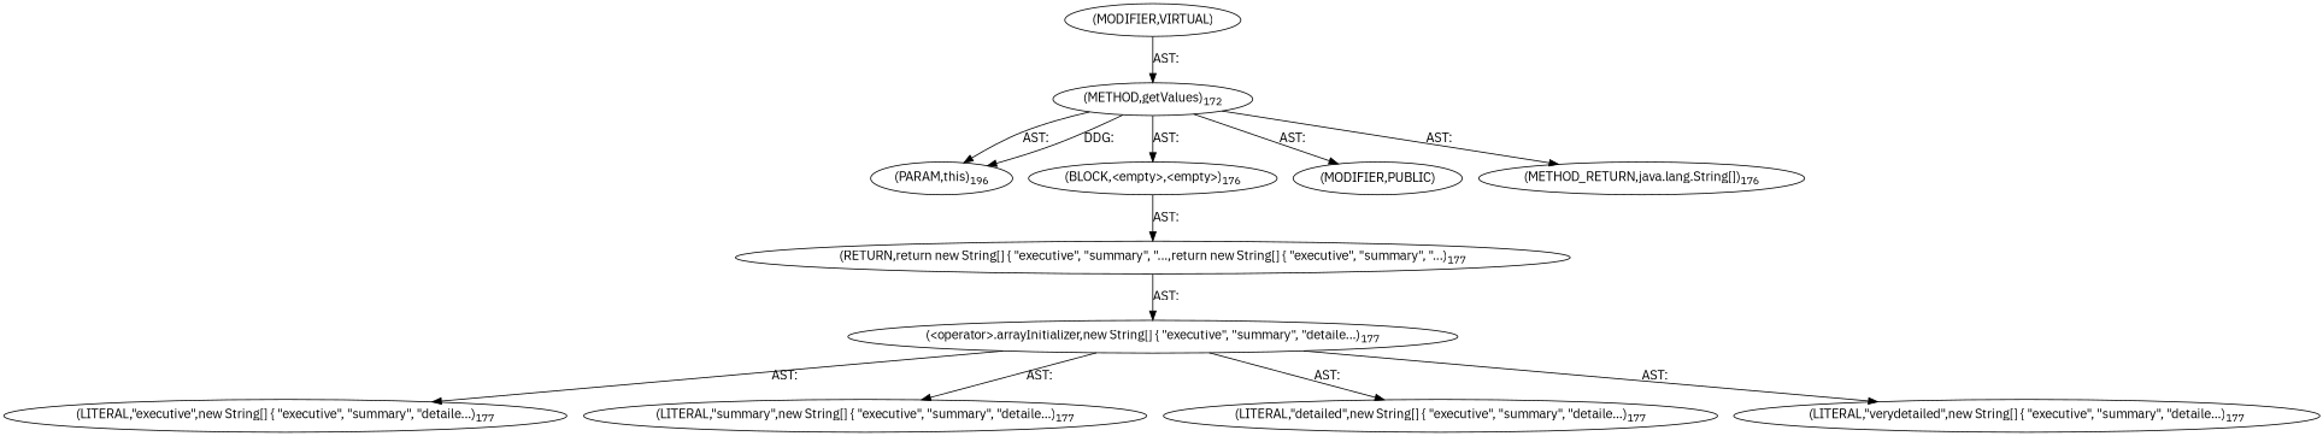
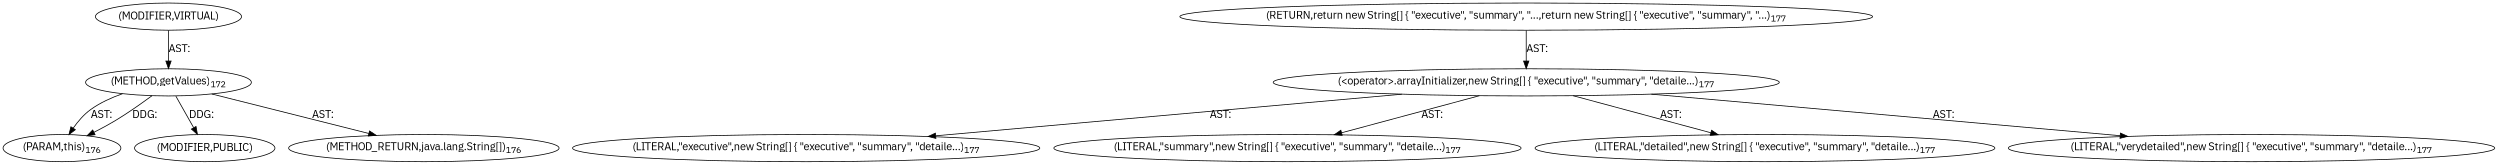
  digraph {
    fontname="IBM Plex Sans"
    node [fontname="IBM Plex Sans"]
    edge [fontname="IBM Plex Sans"]
    n1 [label=<(METHOD,getValues)<SUB>172</SUB>>]
-   n2 [label=<(PARAM,this)<SUB>196</SUB>>]
-   n3 [label=<(BLOCK,&lt;empty&gt;,&lt;empty&gt;)<SUB>176</SUB>>]
+   n2 [label=<(PARAM,this)<SUB>176</SUB>>]
    n4 [label=<(MODIFIER,PUBLIC)>]
    n5 [label=<(METHOD_RETURN,java.lang.String[])<SUB>176</SUB>>]
    n6 [label=<(RETURN,return new String[] { &quot;executive&quot;, &quot;summary&quot;, &quot;...,return new String[] { &quot;executive&quot;, &quot;summary&quot;, &quot;...)<SUB>177</SUB>>]
    n7 [label=<(MODIFIER,VIRTUAL)>]
    n8 [label=<(&lt;operator&gt;.arrayInitializer,new String[] { &quot;executive&quot;, &quot;summary&quot;, &quot;detaile...)<SUB>177</SUB>>]
    n9 [label=<(LITERAL,&quot;executive&quot;,new String[] { &quot;executive&quot;, &quot;summary&quot;, &quot;detaile...)<SUB>177</SUB>>]
    n10 [label=<(LITERAL,&quot;summary&quot;,new String[] { &quot;executive&quot;, &quot;summary&quot;, &quot;detaile...)<SUB>177</SUB>>]
    n11 [label=<(LITERAL,&quot;detailed&quot;,new String[] { &quot;executive&quot;, &quot;summary&quot;, &quot;detaile...)<SUB>177</SUB>>]
    n12 [label=<(LITERAL,&quot;verydetailed&quot;,new String[] { &quot;executive&quot;, &quot;summary&quot;, &quot;detaile...)<SUB>177</SUB>>]
    n1 -> n2 [label="AST: "]
    n1 -> n2 [label="DDG: "]
-   n1 -> n3 [label="AST: "]
-   n1 -> n4 [label="AST: "]
+   n1 -> n4 [label="DDG: "]
    n1 -> n5 [label="AST: "]
-   n3 -> n6 [label="AST: "]
    n6 -> n8 [label="AST: "]
    n7 -> n1 [label="AST: "]
    n8 -> n9 [label="AST: "]
    n8 -> n10 [label="AST: "]
    n8 -> n11 [label="AST: "]
    n8 -> n12 [label="AST: "]
  }
